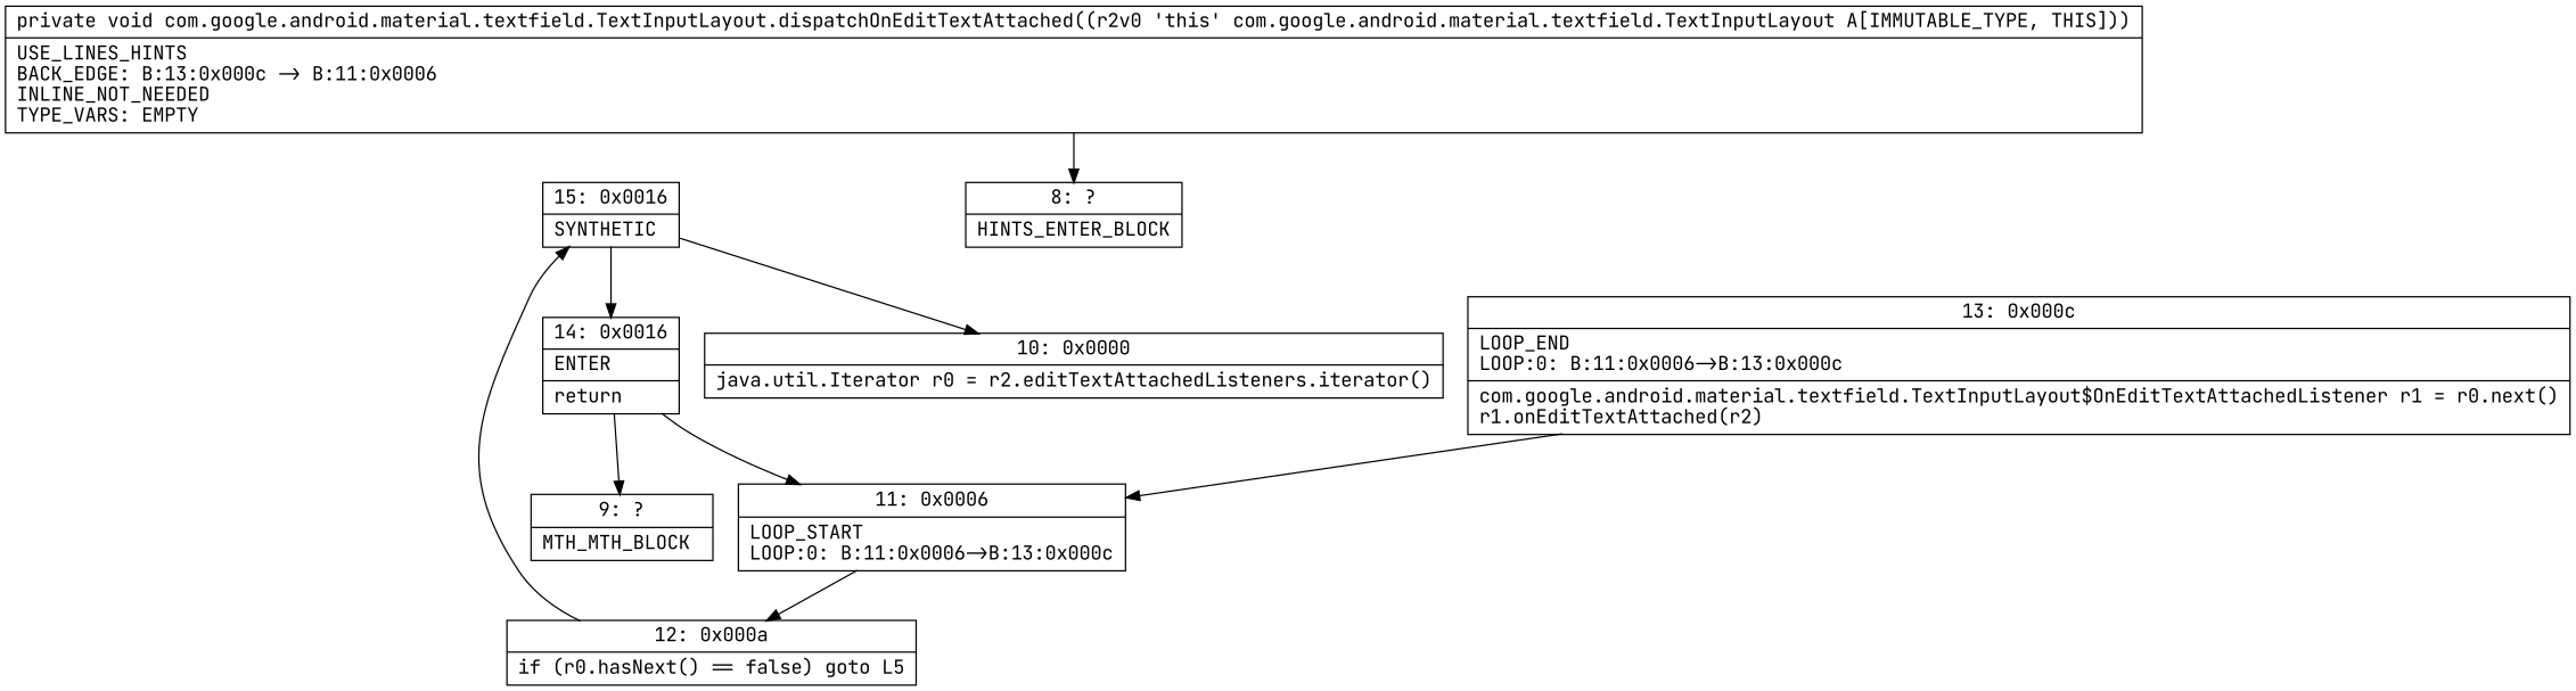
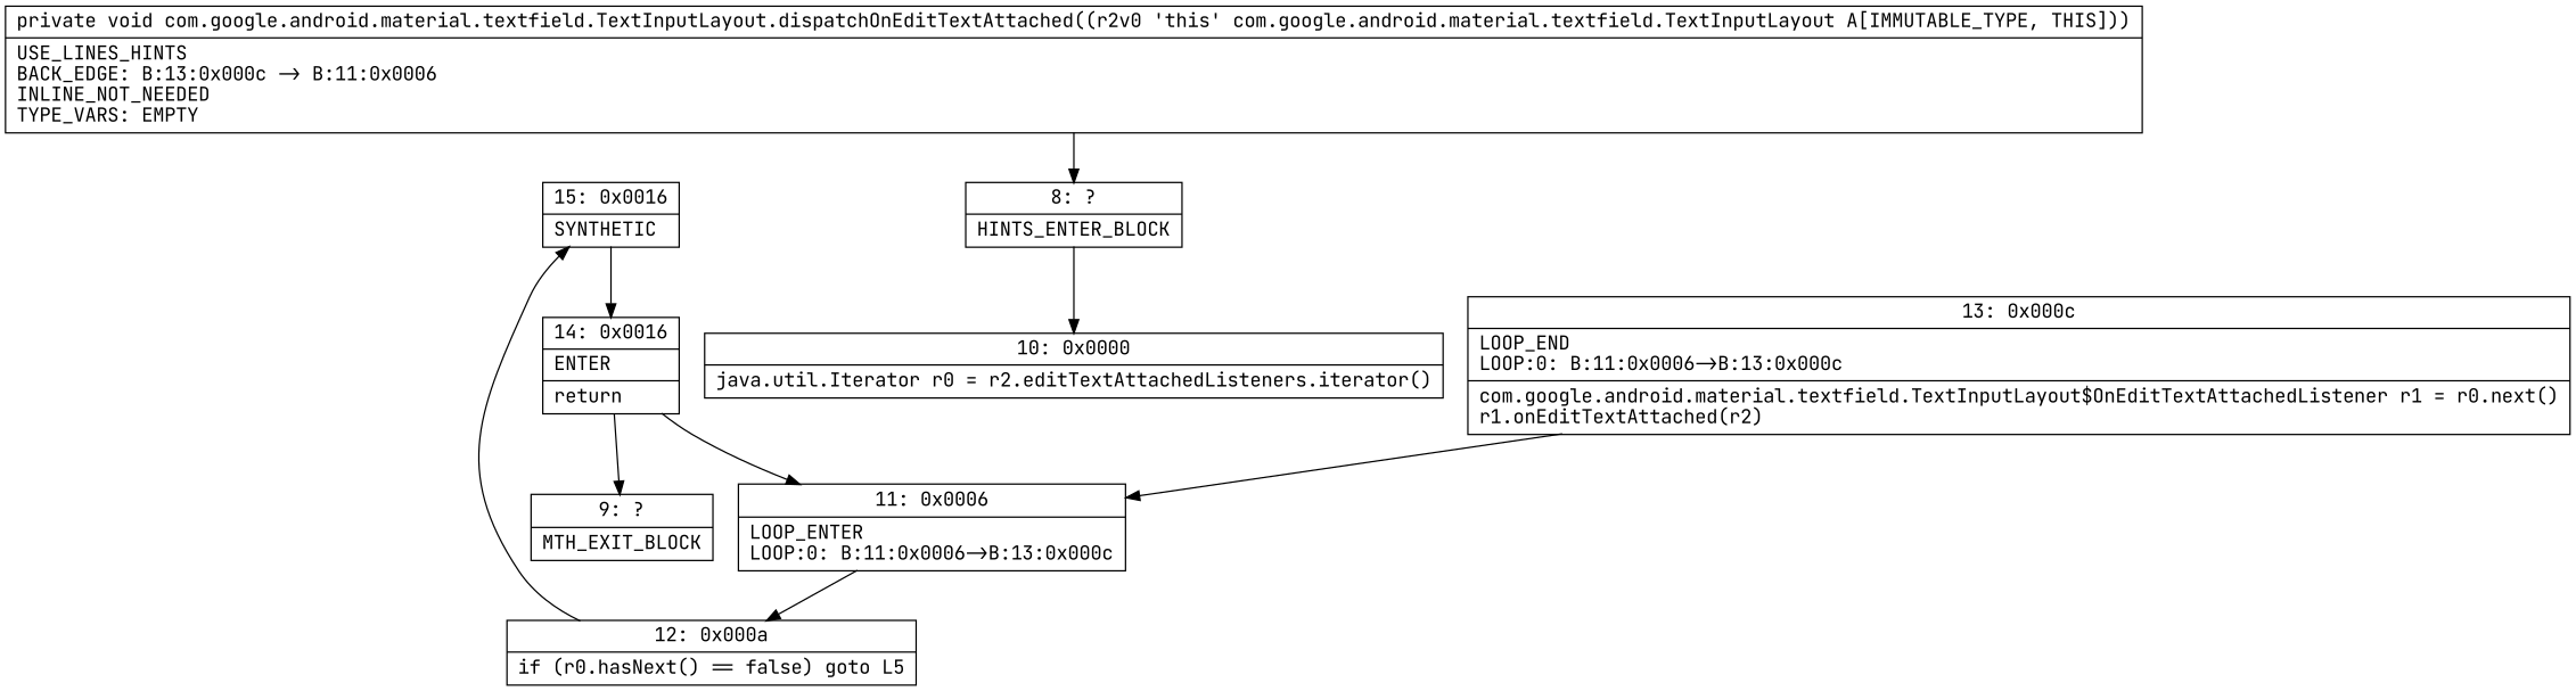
  digraph {
    fontname="JetBrains Mono"
    node [fontname="JetBrains Mono" shape=record]
    edge [fontname="JetBrains Mono"]
    n1 [label="{8\:\ ?|HINTS_ENTER_BLOCK\l}"]
    n2 [label="{10\:\ 0x0000|java.util.Iterator r0 = r2.editTextAttachedListeners.iterator()\l}"]
-   n3 [label="{11\:\ 0x0006|LOOP_START\lLOOP:0: B:11:0x0006\-\>B:13:0x000c\l}"]
+   n3 [label="{11\:\ 0x0006|LOOP_ENTER\lLOOP:0: B:11:0x0006\-\>B:13:0x000c\l}"]
    n4 [label="{12\:\ 0x000a|if (r0.hasNext() == false) goto L5\l}"]
    n5 [label="{15\:\ 0x0016|SYNTHETIC\l}"]
    n6 [label="{13\:\ 0x000c|LOOP_END\lLOOP:0: B:11:0x0006\-\>B:13:0x000c\l|com.google.android.material.textfield.TextInputLayout$OnEditTextAttachedListener r1 = r0.next()\lr1.onEditTextAttached(r2)\l}"]
    n7 [label="{14\:\ 0x0016|ENTER\l|return\l}"]
-   n8 [label="{9\:\ ?|MTH_MTH_BLOCK\l}"]
+   n8 [label="{9\:\ ?|MTH_EXIT_BLOCK\l}"]
    n9 [label="{private void com.google.android.material.textfield.TextInputLayout.dispatchOnEditTextAttached((r2v0 'this' com.google.android.material.textfield.TextInputLayout A[IMMUTABLE_TYPE, THIS]))  | USE_LINES_HINTS\lBACK_EDGE: B:13:0x000c \-\> B:11:0x0006\lINLINE_NOT_NEEDED\lTYPE_VARS: EMPTY\l}"]
-   n5 -> n2
+   n1 -> n2
    n3 -> n4
    n4 -> n5
    n5 -> n7
    n6 -> n3
    n7 -> n3
    n7 -> n8
    n9 -> n1
  }
